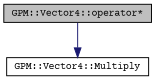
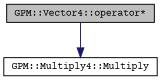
  digraph {
    rankdir=TB
    fontname="Courier Prime"
    node [color=black fontname="Courier Prime" fontsize=10 shape=record style=filled]
    n1 [fillcolor=grey75 fontcolor=black height=0.2 label="GPM::Vector4::operator*" width=0.4]
-   n2 [fillcolor=white height=0.2 label="GPM::Vector4::Multiply" width=0.4]
+   n2 [fillcolor=white height=0.2 label="GPM::Multiply4::Multiply" width=0.4]
    n1 -> n2 [color=midnightblue fontname="Courier Prime" fontsize=10 labelfontname=Helvetica labelfontsize=10 style=solid]
  }
